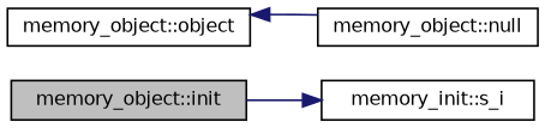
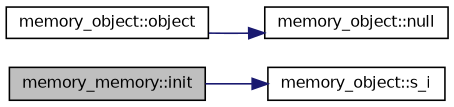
  digraph {
    rankdir=LR
    node [color=black fillcolor=white fontname=Helvetica fontsize=10 shape=record style=filled]
    edge [color=midnightblue fontname=Helvetica fontsize=10 labelfontname=Helvetica labelfontsize=10 style=solid]
-   n1 [fillcolor=grey75 fontcolor=black height=0.2 label="memory_object::init" width=0.4]
-   n2 [height=0.2 label="memory_init::s_i" width=0.4]
+   n1 [fillcolor=grey75 fontcolor=black height=0.2 label="memory_memory::init" width=0.4]
+   n2 [height=0.2 label="memory_object::s_i" width=0.4]
    n3 [height=0.2 label="memory_object::object" width=0.4]
    n4 [height=0.2 label="memory_object::null" width=0.4]
    n1 -> n2
-   n4 -> n3
+   n3 -> n4
  }
